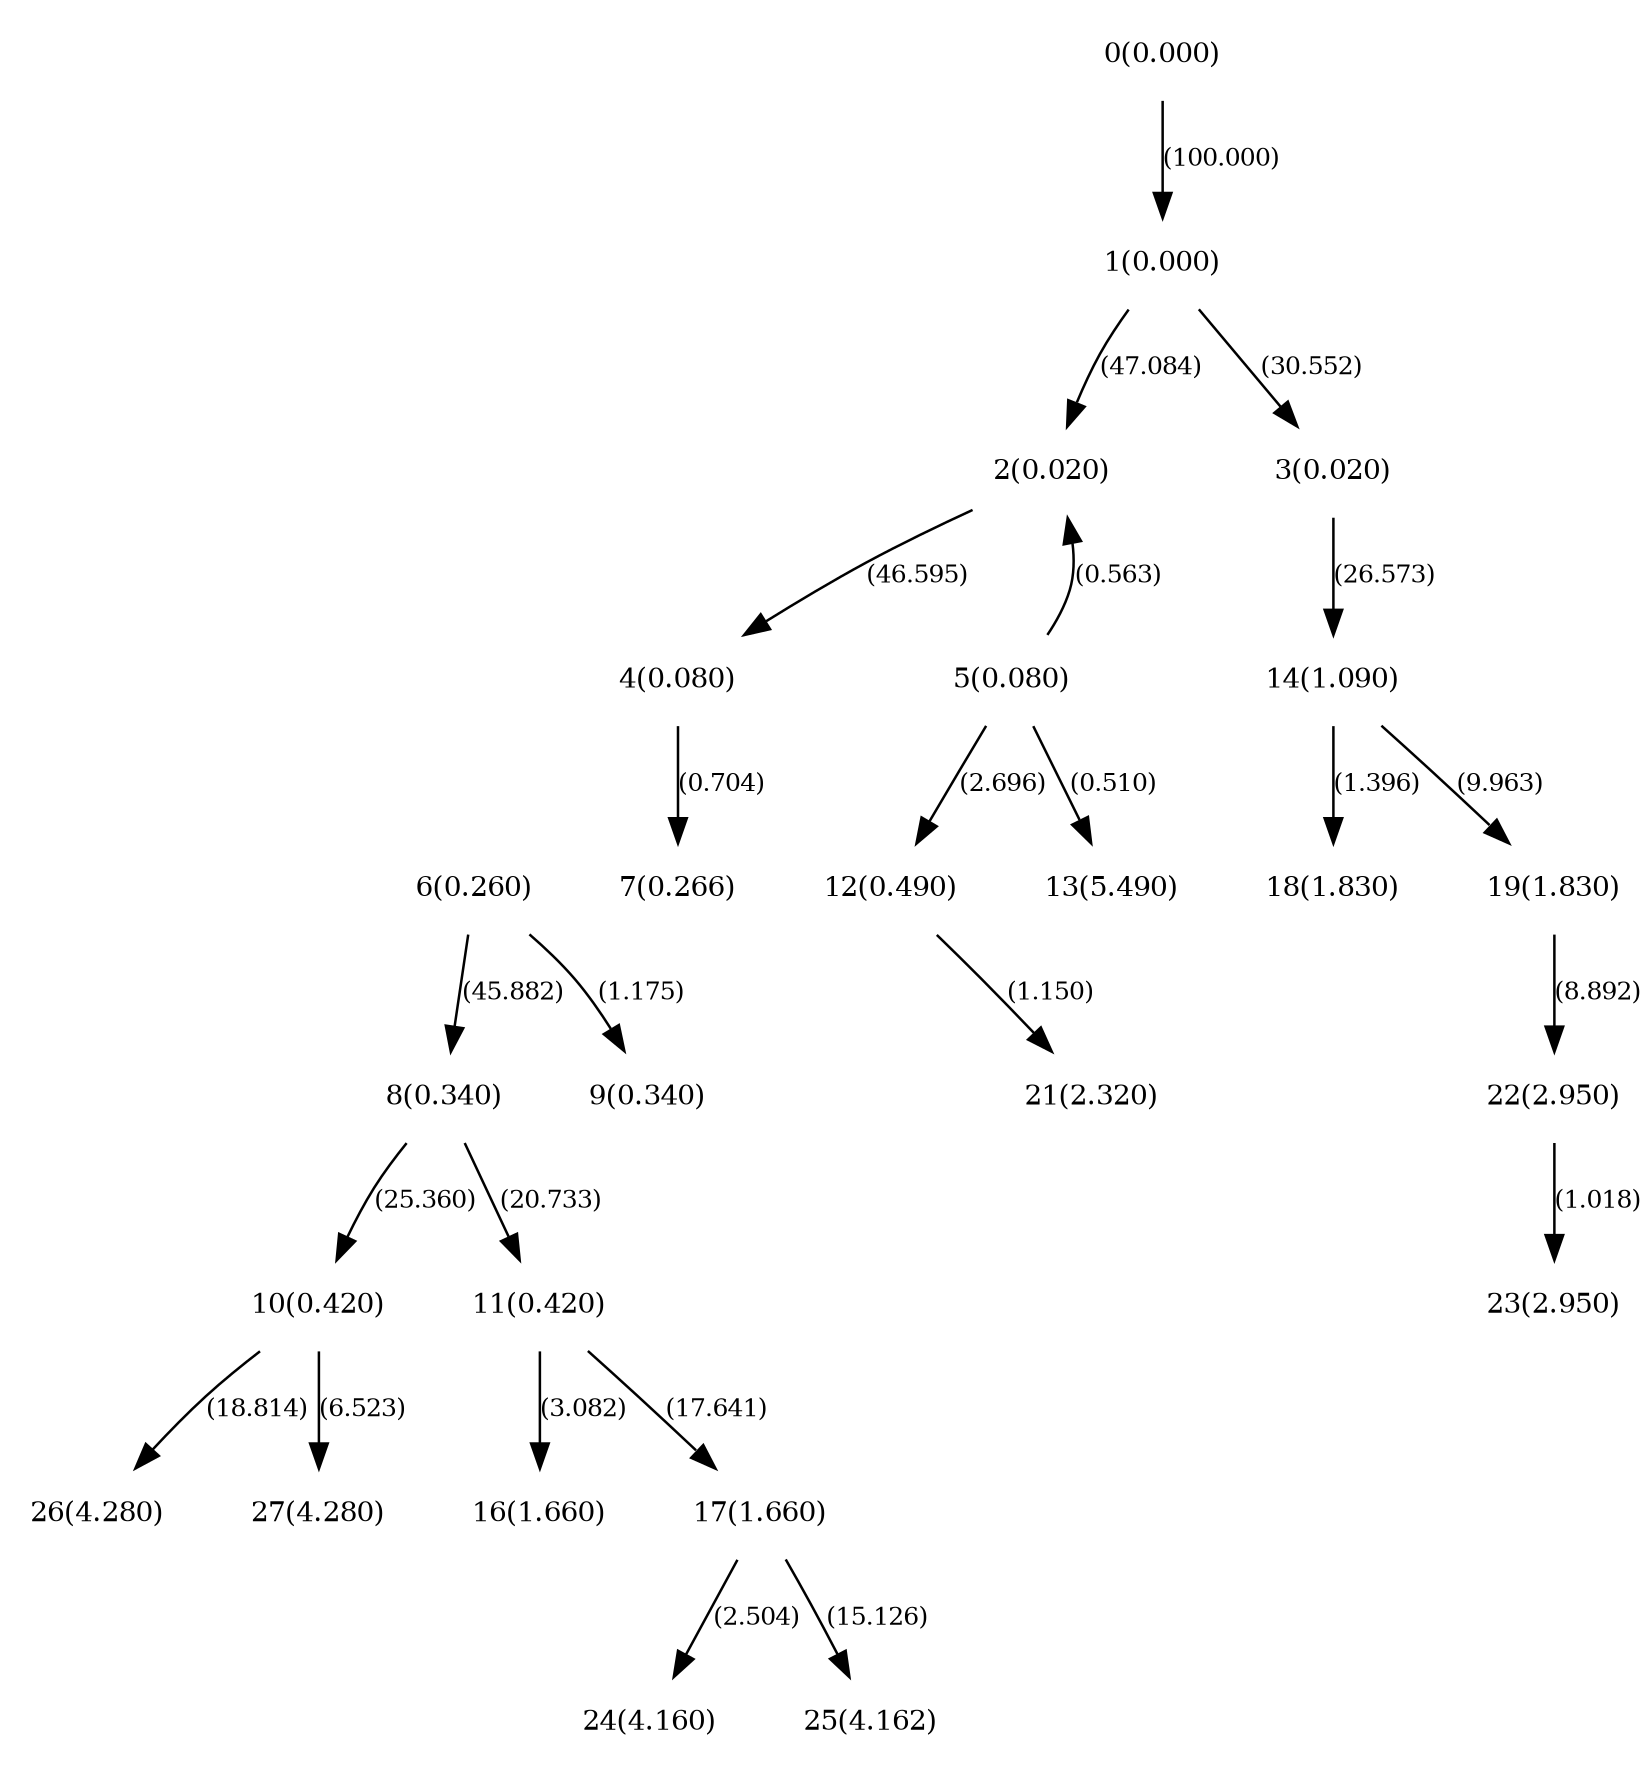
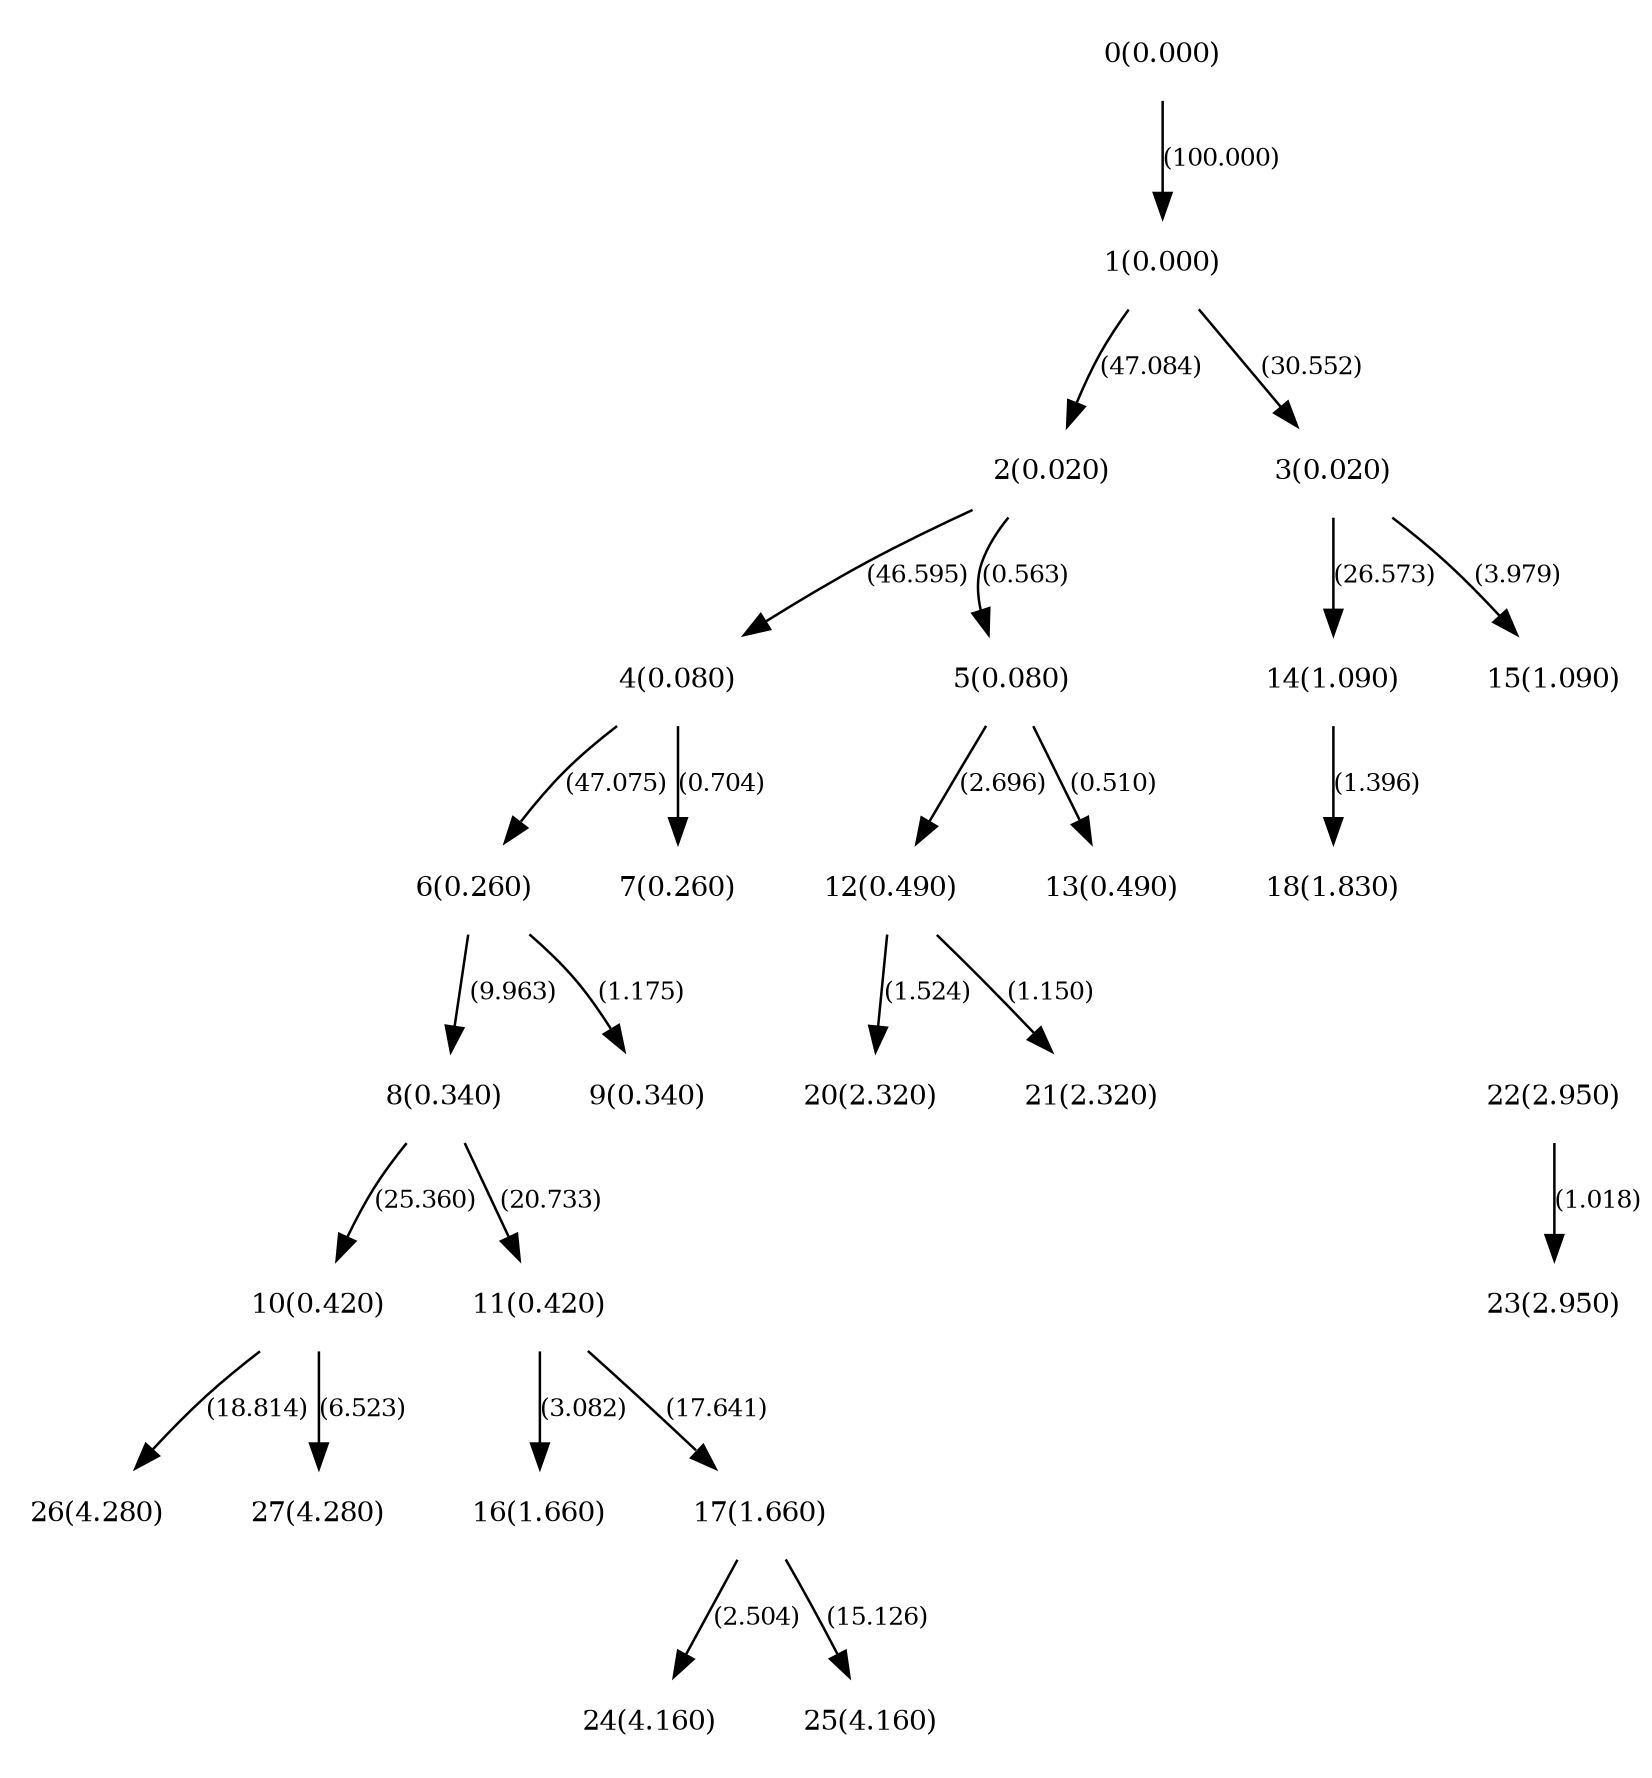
  digraph {
    rankdir=TB
    node [fontsize=11 shape=plaintext]
    edge [fontsize=10]
    n1 [label="0(0.000)"]
    n2 [label="1(0.000)"]
    n3 [label="2(0.020)"]
    n4 [label="3(0.020)"]
    n5 [label="4(0.080)"]
    n6 [label="5(0.080)"]
    n7 [label="14(1.090)"]
+   n8 [label="15(1.090)"]
    n9 [label="6(0.260)"]
-   n10 [label="7(0.266)"]
+   n10 [label="7(0.260)"]
    n11 [label="12(0.490)"]
-   n12 [label="13(5.490)"]
+   n12 [label="13(0.490)"]
    n13 [label="18(1.830)"]
-   n14 [label="19(1.830)"]
    n15 [label="8(0.340)"]
    n16 [label="9(0.340)"]
+   n17 [label="20(2.320)"]
    n18 [label="21(2.320)"]
    n19 [label="10(0.420)"]
    n20 [label="11(0.420)"]
    n21 [label="26(4.280)"]
    n22 [label="27(4.280)"]
    n23 [label="16(1.660)"]
    n24 [label="17(1.660)"]
    n25 [label="24(4.160)"]
-   n26 [label="25(4.162)"]
+   n26 [label="25(4.160)"]
    n27 [label="22(2.950)"]
    n28 [label="23(2.950)"]
    n1 -> n2 [label="(100.000)"]
    n2 -> n3 [label="(47.084)"]
    n2 -> n4 [label="(30.552)"]
    n3 -> n5 [label="(46.595)"]
-   n6 -> n3 [label="(0.563)"]
+   n3 -> n6 [label="(0.563)"]
    n4 -> n7 [label="(26.573)"]
+   n4 -> n8 [label="(3.979)"]
+   n5 -> n9 [label="(47.075)"]
    n5 -> n10 [label="(0.704)"]
    n6 -> n11 [label="(2.696)"]
    n6 -> n12 [label="(0.510)"]
    n7 -> n13 [label="(1.396)"]
-   n7 -> n14 [label="(9.963)"]
-   n9 -> n15 [label="(45.882)"]
+   n9 -> n15 [label="(9.963)"]
    n9 -> n16 [label="(1.175)"]
+   n11 -> n17 [label="(1.524)"]
    n11 -> n18 [label="(1.150)"]
-   n14 -> n27 [label="(8.892)"]
    n15 -> n19 [label="(25.360)"]
    n15 -> n20 [label="(20.733)"]
    n19 -> n21 [label="(18.814)"]
    n19 -> n22 [label="(6.523)"]
    n20 -> n23 [label="(3.082)"]
    n20 -> n24 [label="(17.641)"]
    n24 -> n25 [label="(2.504)"]
    n24 -> n26 [label="(15.126)"]
    n27 -> n28 [label="(1.018)"]
  }
